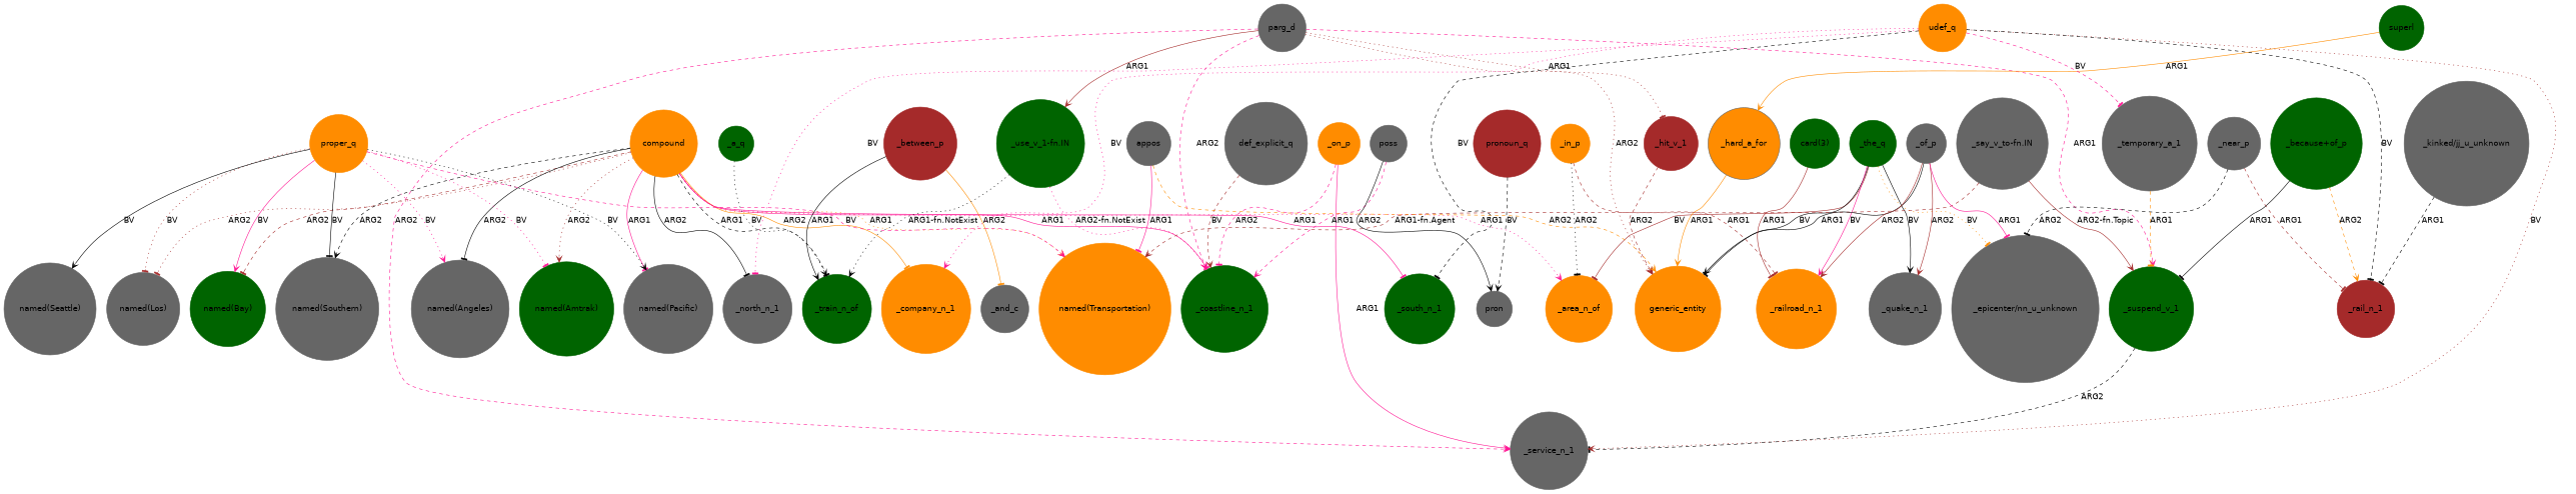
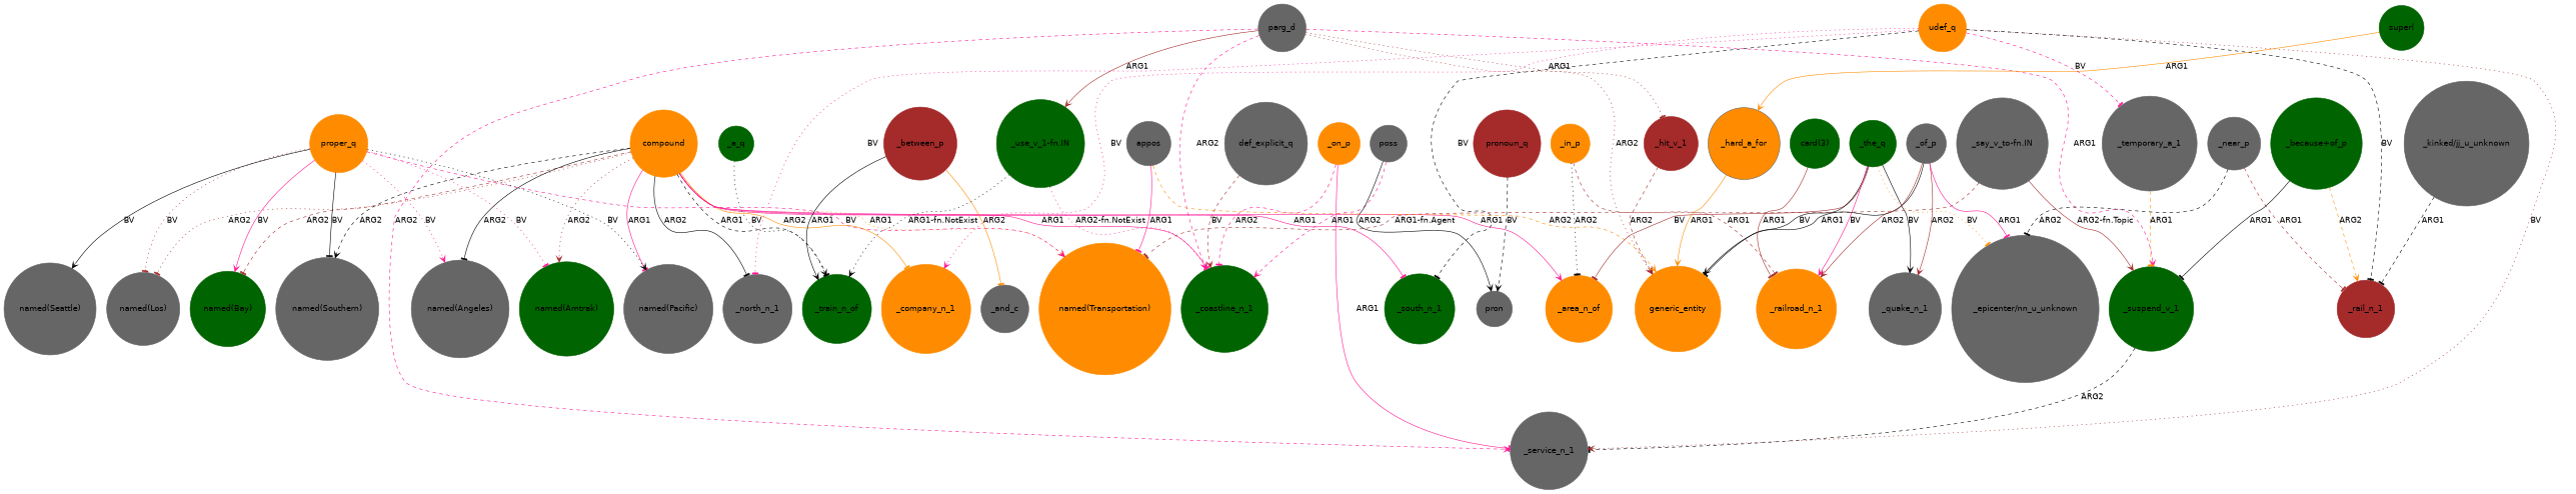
  digraph {
    fontname="DejaVu Sans"
    node [color=gray40 fontname="DejaVu Sans" shape=circle style=filled]
    edge [arrowhead=vee color=black fontname="DejaVu Sans" style=solid]
    compound [color=darkorange]
    "named(Transportation)" [color=darkorange]
    _train_n_of [color=darkgreen]
    _coastline_n_1 [color=darkgreen]
    "named(Bay)" [color=darkgreen]
    "named(Los)"
    _company_n_1 [color=darkorange]
    "named(Southern)"
    _north_n_1
    "named(Angeles)"
    _area_n_of [color=darkorange]
    "named(Amtrak)" [color=darkgreen]
    _south_n_1 [color=darkgreen]
    "named(Pacific)"
    _the_q [color=darkgreen]
    generic_entity [color=darkorange]
    _railroad_n_1 [color=darkorange]
    _quake_n_1
    "_epicenter/nn_u_unknown"
    _between_p [color=brown]
    _and_c
    parg_d
    _service_n_1
    _suspend_v_1 [color=darkgreen]
    "_use_v_1-fn.IN" [color=darkgreen]
    _hit_v_1 [color=brown]
    proper_q [color=darkorange]
    "named(Seattle)"
    def_explicit_q
    superl [color=darkgreen]
    _hard_a_for [fillcolor=darkorange]
    _in_p [color=darkorange]
    "_say_v_to-fn.IN"
    _on_p [color=darkorange]
    poss
    pron
    _near_p
    _rail_n_1 [color=brown]
    appos
    udef_q [color=darkorange]
    _temporary_a_1
    "_kinked/jj_u_unknown"
    pronoun_q [color=brown]
    "_because+of_p" [color=darkgreen]
    _of_p
    _a_q [color=darkgreen]
    "card(3)" [color=darkgreen]
    compound -> "named(Transportation)" [color=darkorange label=ARG1 style=dotted]
    compound -> _train_n_of [arrowhead=tee label=ARG1 style=dashed]
    compound -> _coastline_n_1 [arrowhead=tee color=deeppink label=ARG1]
    compound -> "named(Bay)" [arrowhead=tee color=brown label=ARG2 style=dashed]
    compound -> "named(Los)" [arrowhead=tee color=brown label=ARG2 style=dotted]
    compound -> _company_n_1 [arrowhead=tee color=darkorange label=ARG2]
    compound -> "named(Southern)" [label=ARG2 style=dashed]
    compound -> _north_n_1 [arrowhead=tee label=ARG2]
    compound -> "named(Angeles)" [arrowhead=tee label=ARG2]
-   compound -> _area_n_of [color=deeppink label=ARG1 style=dotted]
+   compound -> _area_n_of [color=deeppink label=ARG1]
    compound -> "named(Amtrak)" [color=brown label=ARG2 style=dotted]
    compound -> _south_n_1 [arrowhead=tee color=deeppink label=ARG1]
    compound -> "named(Pacific)" [arrowhead=tee color=deeppink label=ARG1]
    _the_q -> _area_n_of [arrowhead=tee color=brown label=BV]
    _the_q -> generic_entity [arrowhead=tee label=BV]
    _the_q -> _railroad_n_1 [color=deeppink label=BV]
    _the_q -> _quake_n_1 [label=BV]
    _the_q -> "_epicenter/nn_u_unknown" [arrowhead=tee color=darkorange label=BV style=dotted]
    _between_p -> _train_n_of [label=ARG1]
    _between_p -> _and_c [arrowhead=tee color=darkorange label=ARG2]
    parg_d -> _coastline_n_1 [color=deeppink label=ARG2 style=dashed]
    parg_d -> generic_entity [color=brown label=ARG2 style=dotted]
    parg_d -> _service_n_1 [color=deeppink label=ARG2 style=dashed]
    parg_d -> _suspend_v_1 [color=deeppink label=ARG1 style=dashed]
    parg_d -> "_use_v_1-fn.IN" [color=brown label=ARG1]
    parg_d -> _hit_v_1 [arrowhead=tee color=brown label=ARG1 style=dotted]
    _suspend_v_1 -> _service_n_1 [arrowhead=tee label=ARG2 style=dashed]
    "_use_v_1-fn.IN" -> _train_n_of [label="ARG1-fn.NotExist" style=dotted]
    "_use_v_1-fn.IN" -> _coastline_n_1 [color=deeppink label="ARG2-fn.NotExist" style=dotted]
    _hit_v_1 -> generic_entity [color=brown label=ARG2 style=dashed]
    proper_q -> "named(Transportation)" [color=deeppink label=BV style=dashed]
    proper_q -> "named(Bay)" [color=deeppink label=BV]
    proper_q -> "named(Los)" [arrowhead=tee color=brown label=BV style=dotted]
    proper_q -> "named(Southern)" [arrowhead=tee label=BV]
    proper_q -> "named(Angeles)" [color=deeppink label=BV style=dotted]
    proper_q -> "named(Amtrak)" [arrowhead=tee color=deeppink label=BV style=dotted]
    proper_q -> "named(Pacific)" [label=BV style=dotted]
    proper_q -> "named(Seattle)" [label=BV]
    def_explicit_q -> _coastline_n_1 [color=brown label=BV style=dashed]
    superl -> _hard_a_for [color=darkorange label=ARG1]
    _hard_a_for -> generic_entity [color=darkorange label=ARG1]
    _in_p -> _area_n_of [arrowhead=tee label=ARG2 style=dotted]
    _in_p -> _railroad_n_1 [arrowhead=tee color=brown label=ARG1 style=dashed]
-   "_say_v_to-fn.IN" -> "named(Transportation)" [color=brown label="ARG1-fn.Agent" style=dashed]
+   "_say_v_to-fn.IN" -> "named(Transportation)" [arrowhead=tee color=brown label="ARG1-fn.Agent" style=dashed]
    "_say_v_to-fn.IN" -> _suspend_v_1 [color=brown label="ARG2-fn.Topic"]
    _on_p -> _coastline_n_1 [arrowhead=tee color=deeppink label=ARG2 style=dashed]
-   _on_p -> _service_n_1 [color=deeppink label=ARG1]
+   _on_p -> _service_n_1 [arrowhead=tee color=deeppink label=ARG1]
    poss -> _coastline_n_1 [color=deeppink label=ARG1 style=dashed]
    poss -> pron [label=ARG2]
    _near_p -> "_epicenter/nn_u_unknown" [arrowhead=tee label=ARG2 style=dashed]
    _near_p -> _rail_n_1 [arrowhead=tee color=brown label=ARG1 style=dashed]
    appos -> "named(Transportation)" [arrowhead=tee color=deeppink label=ARG1]
    appos -> generic_entity [color=darkorange label=ARG2 style=dashed]
    udef_q -> _company_n_1 [color=deeppink label=BV style=dotted]
    udef_q -> _north_n_1 [arrowhead=tee color=deeppink label=BV style=dotted]
    udef_q -> _south_n_1 [arrowhead=tee label=BV style=dashed]
    udef_q -> _service_n_1 [color=brown label=BV style=dotted]
    udef_q -> _rail_n_1 [arrowhead=tee label=BV style=dashed]
    udef_q -> _temporary_a_1 [arrowhead=tee color=deeppink label=BV style=dashed]
    _temporary_a_1 -> _suspend_v_1 [arrowhead=tee color=darkorange label=ARG1 style=dashed]
    "_kinked/jj_u_unknown" -> _rail_n_1 [arrowhead=tee label=ARG1 style=dashed]
    pronoun_q -> pron [label=BV style=dashed]
    "_because+of_p" -> _suspend_v_1 [arrowhead=tee label=ARG1]
    "_because+of_p" -> _rail_n_1 [color=darkorange label=ARG2 style=dashed]
    _of_p -> generic_entity [label=ARG1]
    _of_p -> _railroad_n_1 [color=brown label=ARG2]
    _of_p -> _quake_n_1 [color=brown label=ARG2]
    _of_p -> "_epicenter/nn_u_unknown" [arrowhead=tee color=deeppink label=ARG1]
    _a_q -> _train_n_of [label=BV style=dotted]
    "card(3)" -> _railroad_n_1 [arrowhead=tee color=brown label=ARG1]
  }
